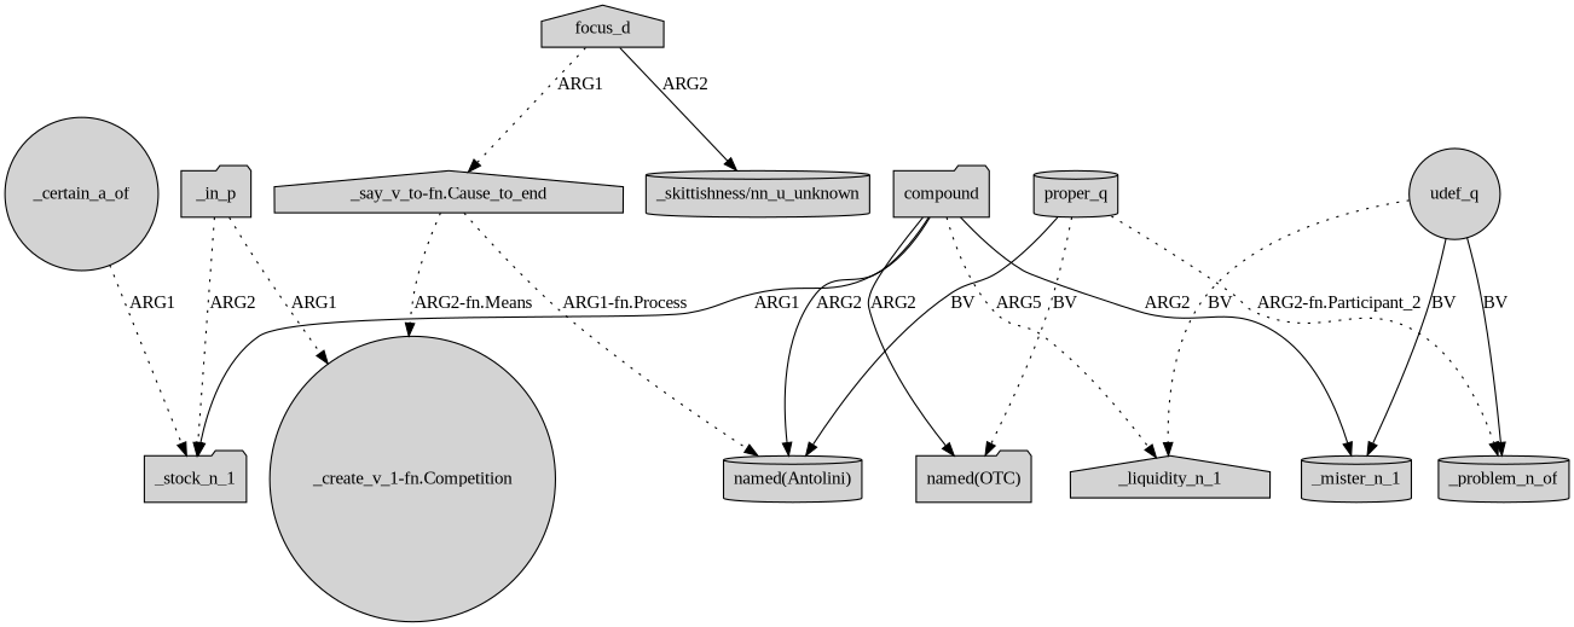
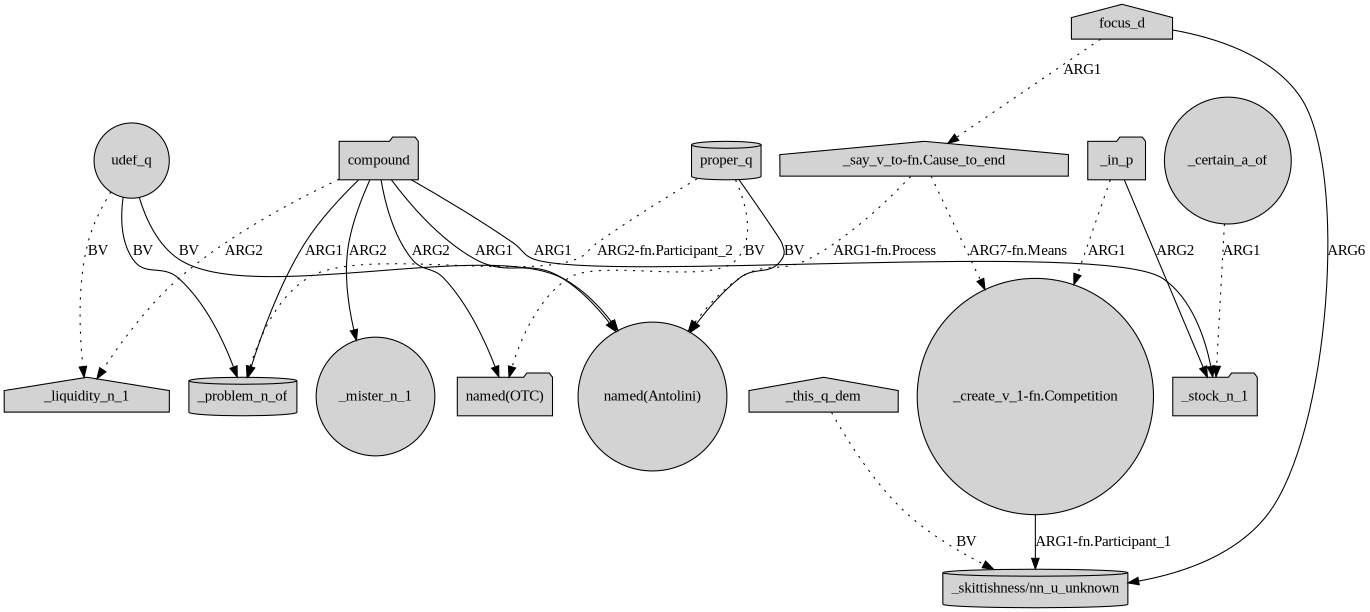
  digraph {
    fontname="Liberation Serif"
    node [fontname="Liberation Serif" shape=cylinder style=filled]
    edge [fontname="Liberation Serif" style=solid]
-   _mister_n_1
+   _mister_n_1 [shape=circle]
    compound [shape=folder]
    _problem_n_of
-   "named(Antolini)"
+   "named(Antolini)" [shape=circle]
    _stock_n_1 [shape=folder]
    _liquidity_n_1 [shape=house]
    "named(OTC)" [shape=folder]
    "_create_v_1-fn.Competition" [shape=circle]
    "_skittishness/nn_u_unknown"
    udef_q [shape=circle]
    focus_d [shape=house]
    "_say_v_to-fn.Cause_to_end" [shape=house]
+   _this_q_dem [shape=house]
    _in_p [shape=folder]
    _certain_a_of [shape=circle]
    proper_q
    compound -> _mister_n_1 [label=ARG2]
-   compound -> "named(Antolini)" [label=ARG2]
+   compound -> _problem_n_of [label=ARG1]
+   compound -> "named(Antolini)" [label=ARG1]
    compound -> _stock_n_1 [label=ARG1]
-   compound -> _liquidity_n_1 [label=ARG5 style=dotted]
+   compound -> _liquidity_n_1 [label=ARG2 style=dotted]
    compound -> "named(OTC)" [label=ARG2]
-   udef_q -> _mister_n_1 [label=BV]
+   "_create_v_1-fn.Competition" -> "_skittishness/nn_u_unknown" [label="ARG1-fn.Participant_1"]
+   udef_q -> "named(Antolini)" [label=BV]
    udef_q -> _problem_n_of [label=BV]
    udef_q -> _liquidity_n_1 [label=BV style=dotted]
-   focus_d -> "_skittishness/nn_u_unknown" [label=ARG2]
+   focus_d -> "_skittishness/nn_u_unknown" [label=ARG6]
    focus_d -> "_say_v_to-fn.Cause_to_end" [label=ARG1 style=dotted]
    "_say_v_to-fn.Cause_to_end" -> "named(Antolini)" [label="ARG1-fn.Process" style=dotted]
-   "_say_v_to-fn.Cause_to_end" -> "_create_v_1-fn.Competition" [label="ARG2-fn.Means" style=dotted]
-   _in_p -> _stock_n_1 [label=ARG2 style=dotted]
+   "_say_v_to-fn.Cause_to_end" -> "_create_v_1-fn.Competition" [label="ARG7-fn.Means" style=dotted]
+   _this_q_dem -> "_skittishness/nn_u_unknown" [label=BV style=dotted]
+   _in_p -> _stock_n_1 [label=ARG2]
    _in_p -> "_create_v_1-fn.Competition" [label=ARG1 style=dotted]
    _certain_a_of -> _stock_n_1 [label=ARG1 style=dotted]
    proper_q -> _problem_n_of [label="ARG2-fn.Participant_2" style=dotted]
    proper_q -> "named(Antolini)" [label=BV]
    proper_q -> "named(OTC)" [label=BV style=dotted]
  }
